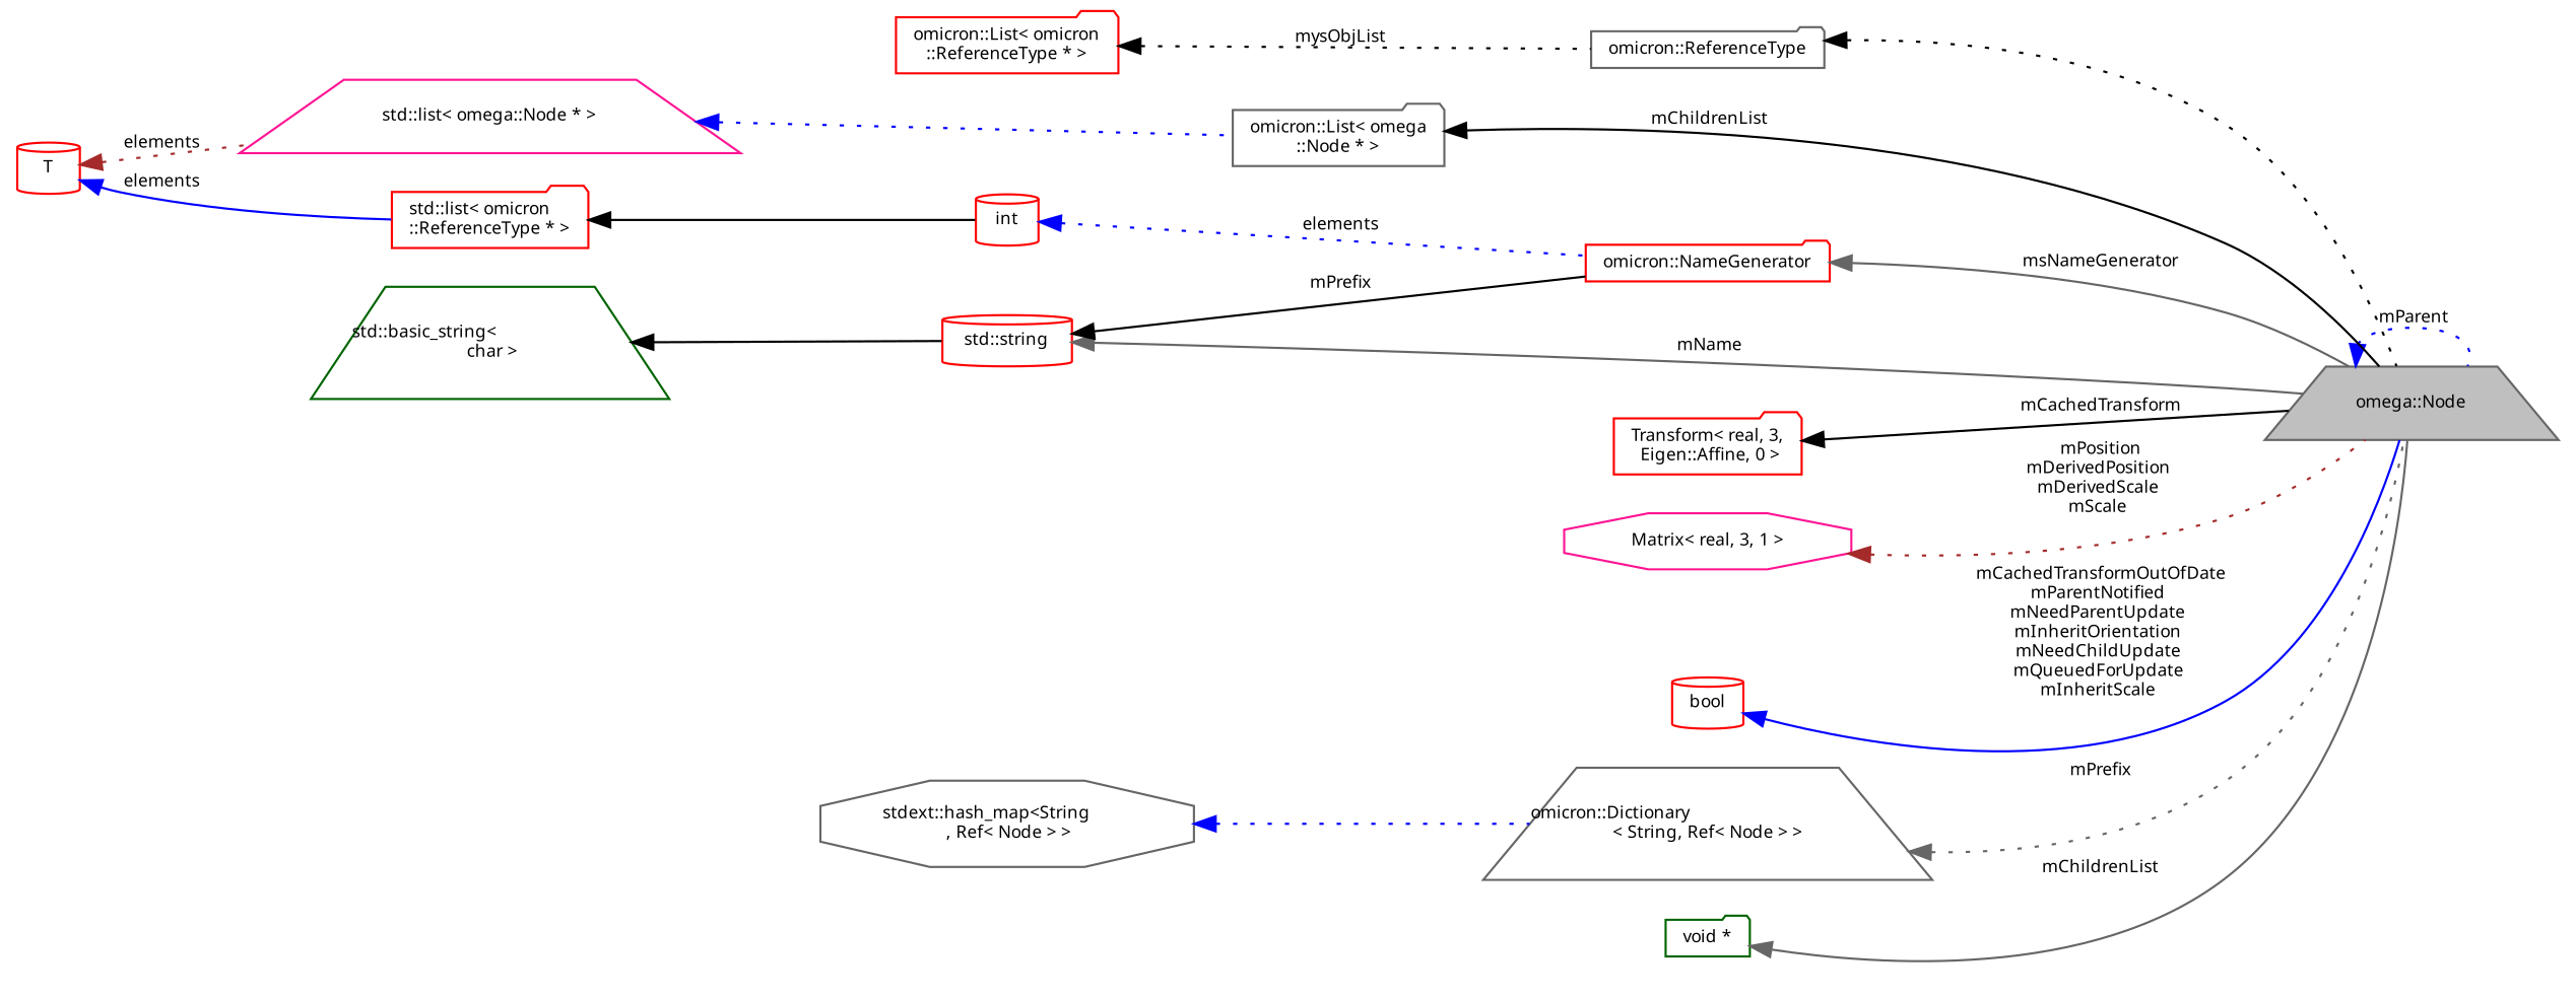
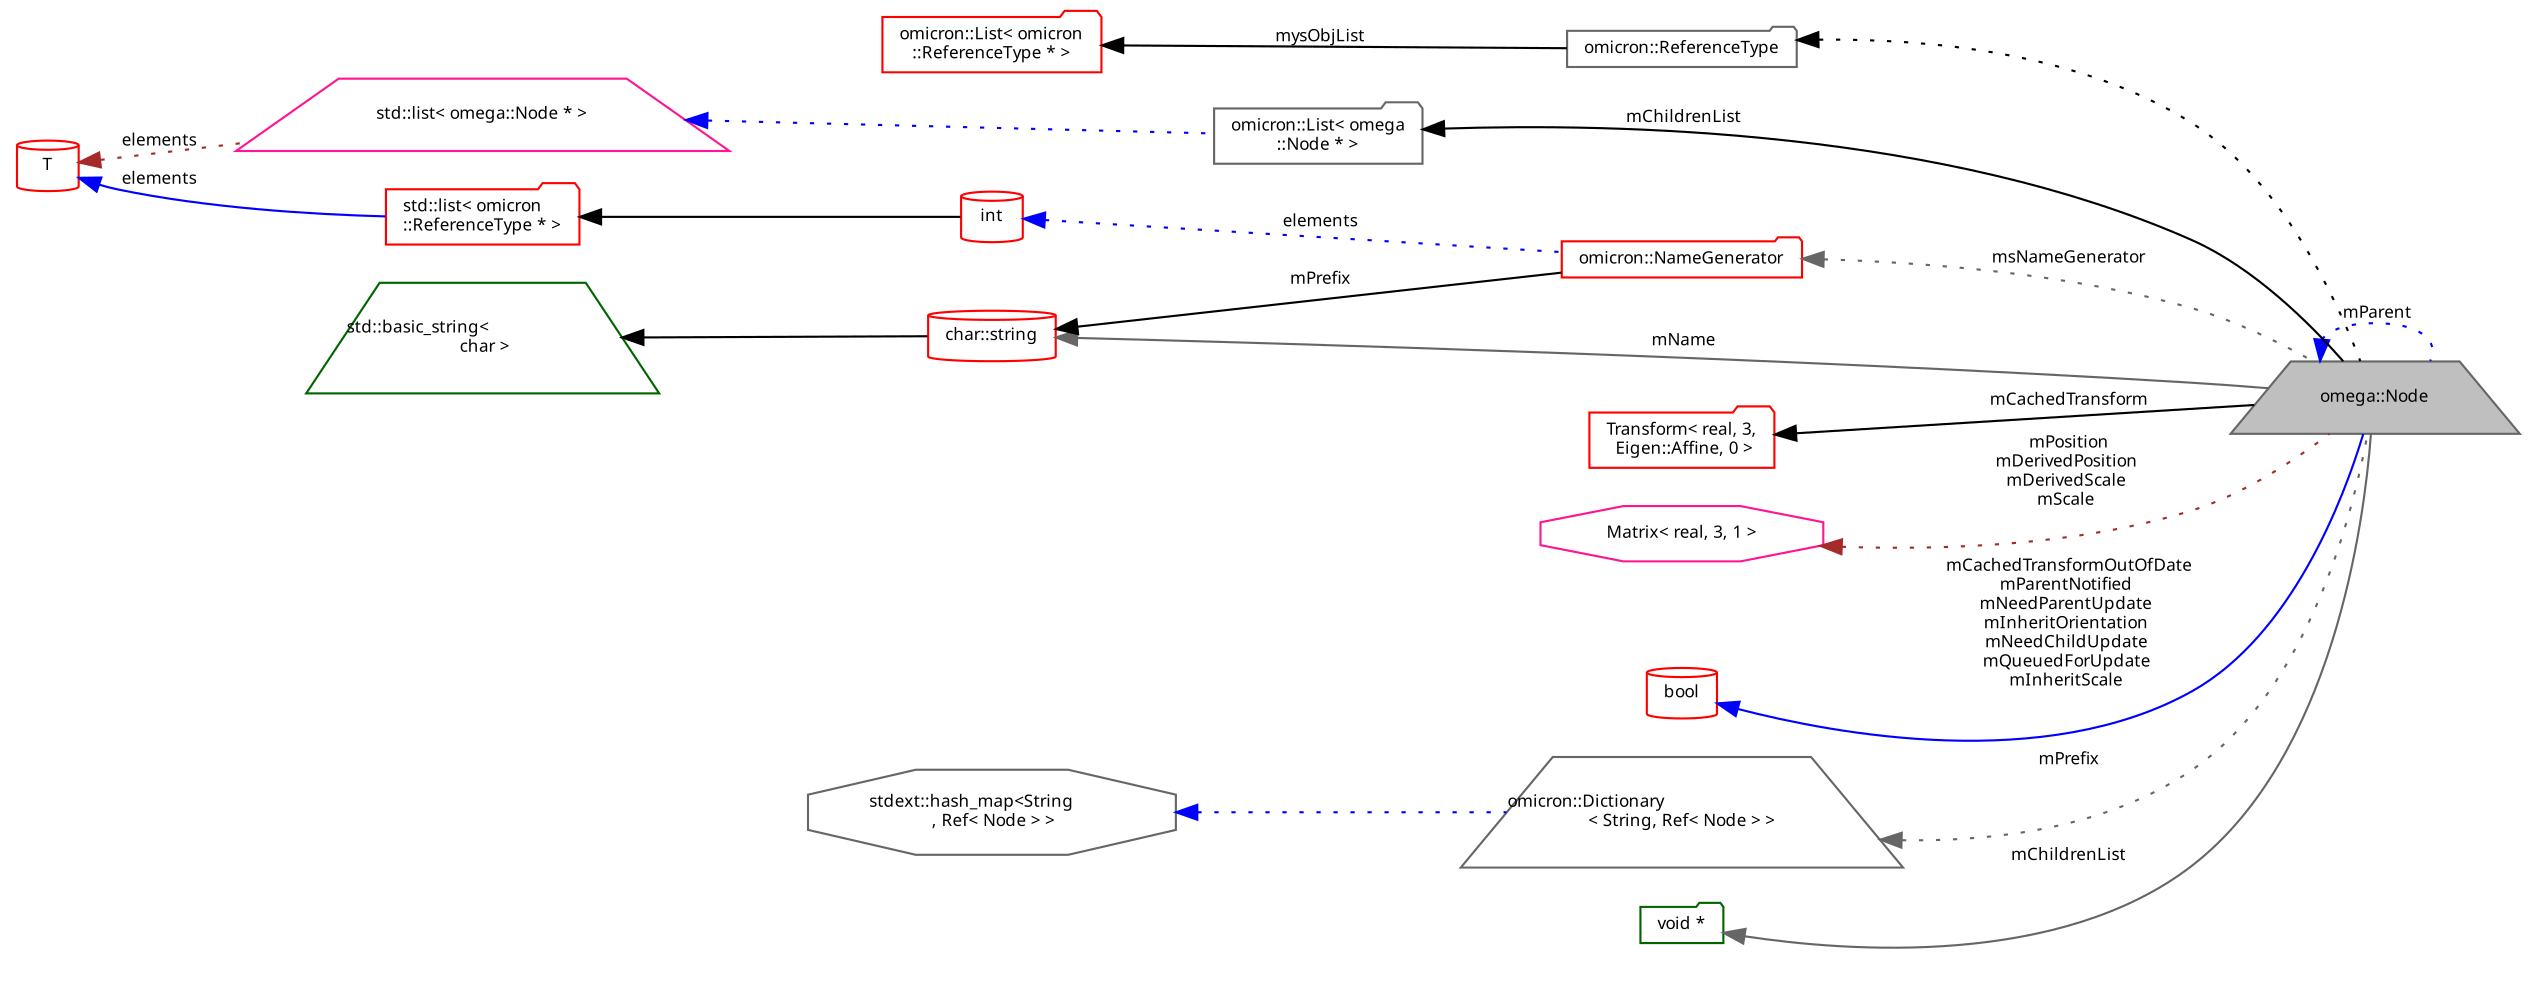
  digraph {
    rankdir=LR
    node [color=red fontname="FreeSans.ttf" fontsize=8 shape=folder]
    edge [color=black dir=back fontname="FreeSans.ttf" fontsize=8 labelfontname="FreeSans.ttf" labelfontsize=8 style=solid]
    n1 [color=gray40 fillcolor=grey75 fontcolor=black height=0.2 label="omega::Node" shape=trapezium style=filled width=0.4]
    n2 [color=gray40 height=0.2 label="omicron::ReferenceType" width=0.4]
    n3 [height=0.2 label="omicron::List\< omicron\l::ReferenceType * \>" width=0.4]
    n4 [height=0.2 label="std::list\< omicron\l::ReferenceType * \>" width=0.4]
    n5 [height=0.2 label=int shape=cylinder width=0.4]
    n6 [height=0.2 label=T shape=cylinder width=0.4]
    n7 [color=deeppink height=0.2 label="std::list\< omega::Node * \>" shape=trapezium width=0.4]
    n8 [color=gray40 height=0.2 label="omicron::List\< omega\l::Node * \>" width=0.4]
    n9 [height=0.2 label="Transform\< real, 3,\l Eigen::Affine, 0 \>" width=0.4]
    n10 [color=deeppink height=0.2 label="Matrix\< real, 3, 1 \>" shape=octagon width=0.4]
    n11 [height=0.2 label="omicron::NameGenerator" width=0.4]
-   n12 [height=0.2 label="std::string" shape=cylinder width=0.4]
+   n12 [height=0.2 label="char::string" shape=cylinder width=0.4]
    n13 [color=darkgreen height=0.2 label="std::basic_string\<\l char \>" shape=trapezium width=0.4]
    n14 [height=0.2 label=bool shape=cylinder width=0.4]
    n15 [color=gray40 height=0.2 label="omicron::Dictionary\l\< String, Ref\< Node \> \>" shape=trapezium width=0.4]
    n16 [color=gray40 height=0.2 label="stdext::hash_map\<String\l , Ref\< Node \> \>" shape=octagon width=0.4]
    n17 [color=darkgreen height=0.2 label="void *" width=0.4]
    n1 -> n1 [color=blue label=" mParent" style=dotted]
    n2 -> n1 [style=dotted]
-   n3 -> n2 [label=" mysObjList" style=dotted]
+   n3 -> n2 [label=" mysObjList"]
    n4 -> n5
    n5 -> n11 [color=blue label=" elements" style=dotted]
    n6 -> n4 [color=blue label=" elements"]
    n6 -> n7 [color=brown label=" elements" style=dotted]
    n7 -> n8 [color=blue style=dotted]
    n8 -> n1 [label=" mChildrenList"]
    n9 -> n1 [label=" mCachedTransform"]
    n10 -> n1 [color=brown label=" mPosition\nmDerivedPosition\nmDerivedScale\nmScale" style=dotted]
-   n11 -> n1 [color=gray40 label=" msNameGenerator"]
+   n11 -> n1 [color=gray40 label=" msNameGenerator" style=dotted]
    n12 -> n1 [color=gray40 label=" mName"]
    n12 -> n11 [label=" mPrefix"]
    n13 -> n12
    n14 -> n1 [color=blue label=" mCachedTransformOutOfDate\nmParentNotified\nmNeedParentUpdate\nmInheritOrientation\nmNeedChildUpdate\nmQueuedForUpdate\nmInheritScale"]
    n15 -> n1 [color=gray40 label=" mPrefix" style=dotted]
    n16 -> n15 [color=blue style=dotted]
    n17 -> n1 [color=gray40 label=" mChildrenList"]
  }
